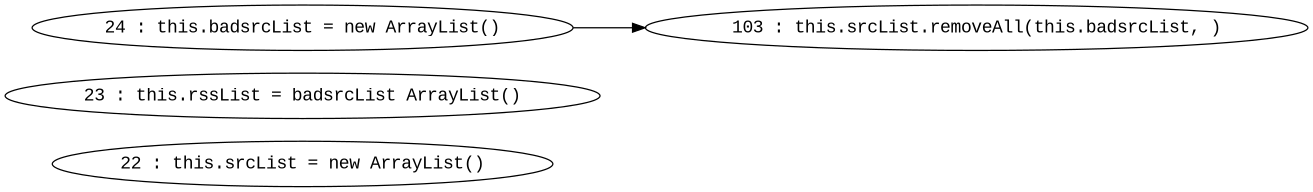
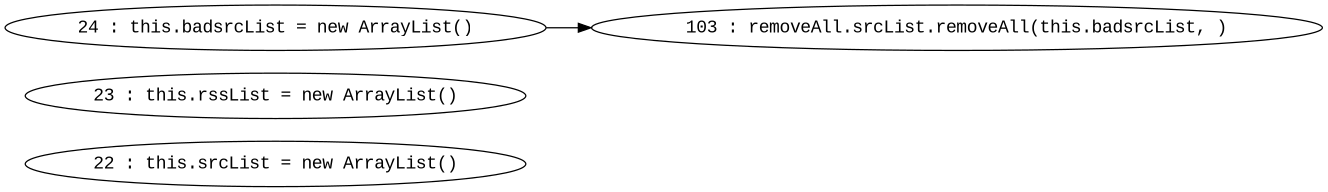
  digraph {
    rankdir=LR
    fontname="Liberation Mono"
    node [fontname="Liberation Mono"]
    "22 : this.srcList = new ArrayList()"
-   "23 : this.rssList = new ArrayList()" [label="23 : this.rssList = badsrcList ArrayList()"]
+   "23 : this.rssList = new ArrayList()"
    "24 : this.badsrcList = new ArrayList()"
-   "103 : this.srcList.removeAll(this.badsrcList, )"
+   "103 : this.srcList.removeAll(this.badsrcList, )" [label="103 : removeAll.srcList.removeAll(this.badsrcList, )"]
    "24 : this.badsrcList = new ArrayList()" -> "103 : this.srcList.removeAll(this.badsrcList, )" [fontname="Liberation Mono"]
  }
